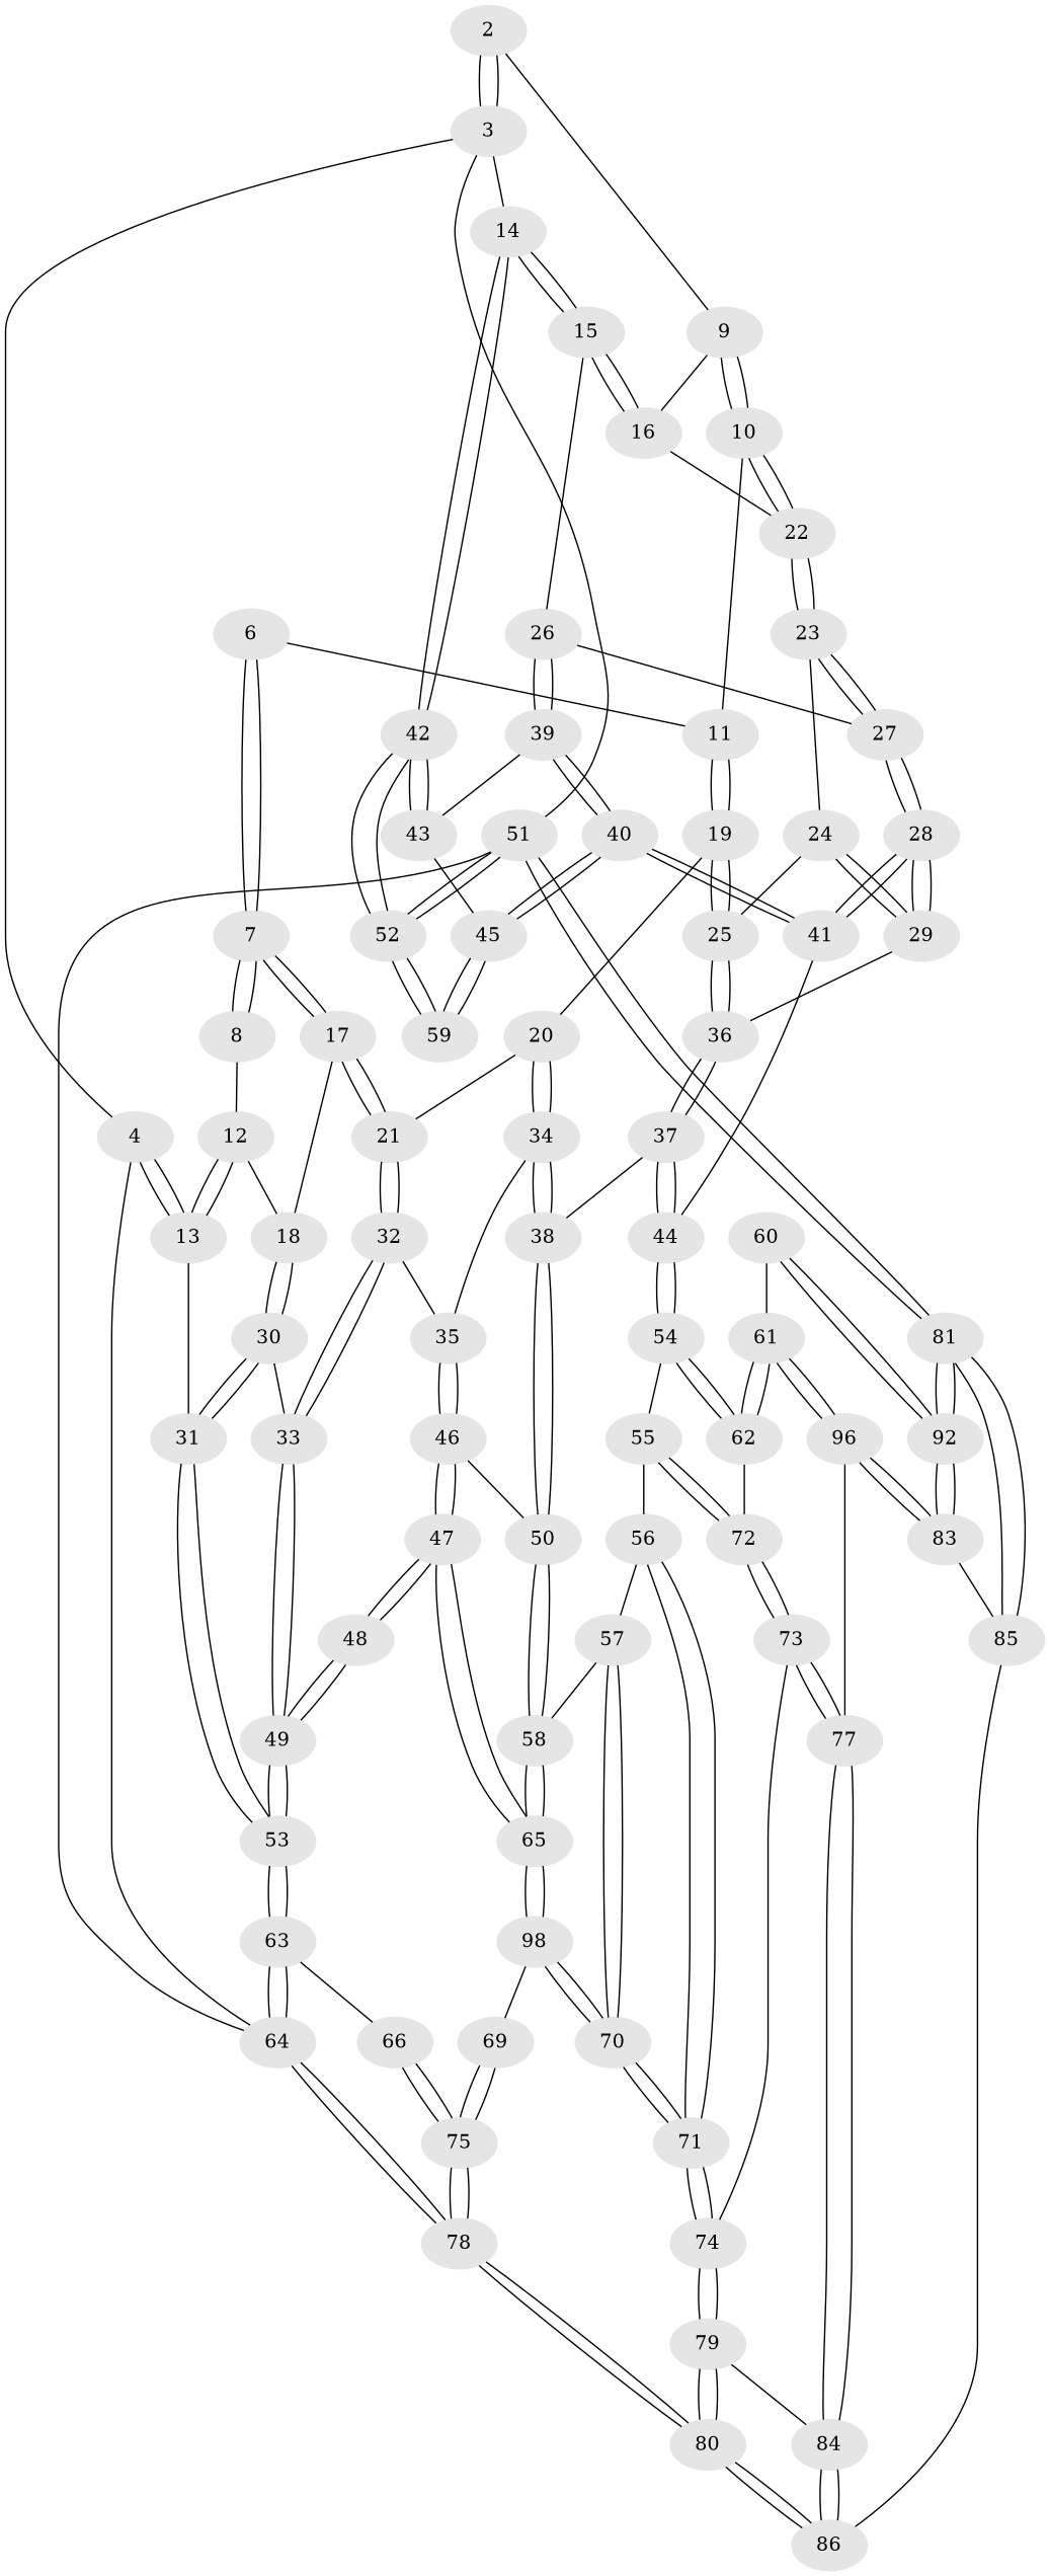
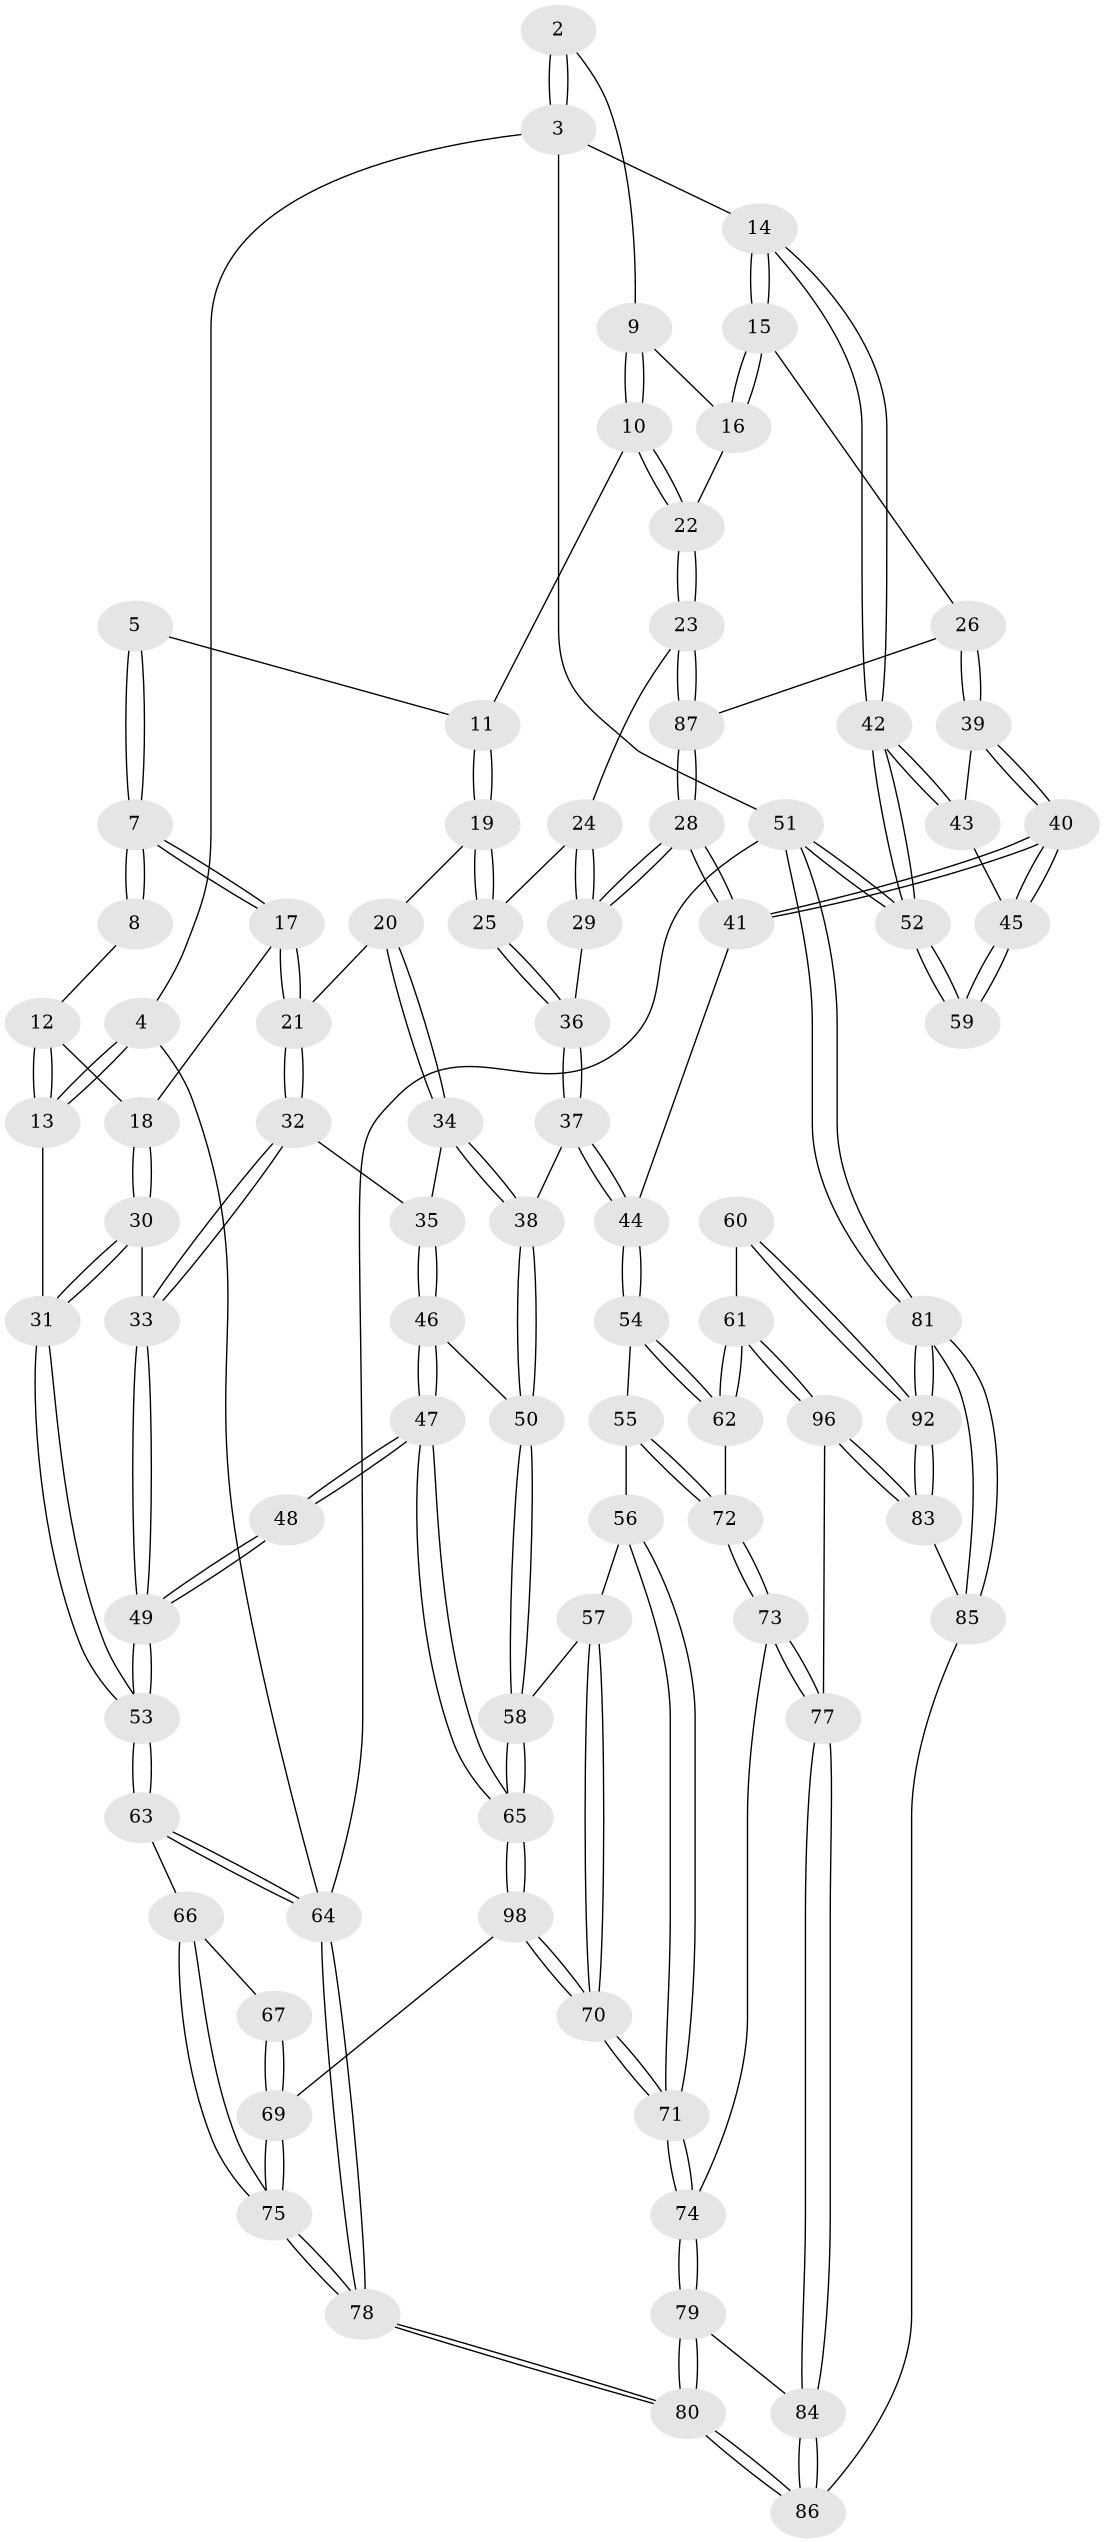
  graph {
    node [color=gray90 style=filled]
    2
    3
    9
-   6
+   6 [label=5]
    7
    11
    4
    14
    51
    10
    16
    13
    64
    15
    42
    52
    81
    31
    78
    8
    12
    17
    19
    18
    21
    22
    23
    20
    25
    30
    53
    26
    43
-   27
+   27 [label=87]
    39
    32
    33
    34
    36
    35
    38
    24
    29
    28
    37
    40
    41
    44
    49
    63
    46
    50
    47
    54
    58
    45
    59
    55
    62
    48
    65
    n62 [label=98]
    n63 [label=92]
    85
    66
    56
    72
    57
    71
    73
    70
    74
    60
    61
    n75 [label=96]
    83
    77
+   67
    75
    80
    69
    79
    84
    86
    2 -- 3
    2 -- 3
    2 -- 9
    3 -- 4
    3 -- 14
    3 -- 51
    9 -- 10
    9 -- 10
    9 -- 16
    6 -- 7
    6 -- 7
    6 -- 11
    7 -- 8
    7 -- 8
    7 -- 17
    7 -- 17
    11 -- 19
    11 -- 19
    4 -- 13
    4 -- 13
    4 -- 64
    14 -- 15
    14 -- 15
    14 -- 42
    14 -- 42
    51 -- 64
    51 -- 52
    51 -- 52
    51 -- 81
    51 -- 81
    10 -- 11
    10 -- 22
    10 -- 22
    16 -- 22
    13 -- 31
    64 -- 78
    64 -- 78
    15 -- 16
    15 -- 16
    15 -- 26
    42 -- 52
    42 -- 52
    42 -- 43
    42 -- 43
    52 -- 59
    52 -- 59
    81 -- n63
    81 -- n63
    81 -- 85
    81 -- 85
    31 -- 53
    31 -- 53
    78 -- 80
    78 -- 80
    8 -- 12
    12 -- 13
    12 -- 13
    12 -- 18
    17 -- 18
    17 -- 21
    17 -- 21
    19 -- 20
    19 -- 25
    19 -- 25
    18 -- 30
    18 -- 30
    21 -- 32
    21 -- 32
    22 -- 23
    22 -- 23
    23 -- 27
    23 -- 27
    23 -- 24
    20 -- 21
    20 -- 34
    20 -- 34
    25 -- 36
    25 -- 36
    30 -- 31
    30 -- 31
    30 -- 33
    53 -- 63
    53 -- 63
    26 -- 27
    26 -- 39
    26 -- 39
    43 -- 45
    27 -- 28
    27 -- 28
    39 -- 43
    39 -- 40
    39 -- 40
    32 -- 33
    32 -- 33
    32 -- 35
    33 -- 49
    33 -- 49
    34 -- 35
    34 -- 38
    34 -- 38
    36 -- 37
    36 -- 37
    35 -- 46
    35 -- 46
    38 -- 50
    38 -- 50
    24 -- 25
    24 -- 29
    24 -- 29
    29 -- 36
    28 -- 29
    28 -- 29
    28 -- 41
    28 -- 41
    37 -- 38
    37 -- 44
    37 -- 44
    40 -- 41
    40 -- 41
    40 -- 45
    40 -- 45
    41 -- 44
    44 -- 54
    44 -- 54
    49 -- 53
    49 -- 53
    63 -- 64
    63 -- 64
    63 -- 66
    46 -- 50
    46 -- 47
    46 -- 47
    50 -- 58
    50 -- 58
    47 -- 48
    47 -- 48
    47 -- 65
    47 -- 65
    54 -- 55
    54 -- 62
    54 -- 62
    58 -- 65
    58 -- 65
    45 -- 59
    45 -- 59
    55 -- 56
    55 -- 72
    55 -- 72
    62 -- 72
    48 -- 49
    48 -- 49
    65 -- n62
    65 -- n62
    n62 -- 70
    n62 -- 70
    n62 -- 69
    n63 -- 83
    n63 -- 83
    85 -- 86
+   66 -- 67
    66 -- 75
    66 -- 75
    56 -- 57
    56 -- 71
    56 -- 71
    72 -- 73
    72 -- 73
    57 -- 58
    57 -- 70
    57 -- 70
    71 -- 74
    71 -- 74
    73 -- 74
    73 -- 77
    73 -- 77
    70 -- 71
    70 -- 71
    74 -- 79
    74 -- 79
    60 -- n63
    60 -- n63
    60 -- 61
    61 -- 62
    61 -- 62
    61 -- n75
    61 -- n75
    n75 -- 83
    n75 -- 83
    n75 -- 77
    83 -- 85
    77 -- 84
    77 -- 84
+   67 -- 69
+   67 -- 69
    75 -- 78
    75 -- 78
    80 -- 86
    80 -- 86
    69 -- 75
    69 -- 75
    79 -- 80
    79 -- 80
    79 -- 84
    84 -- 86
    84 -- 86
  }
